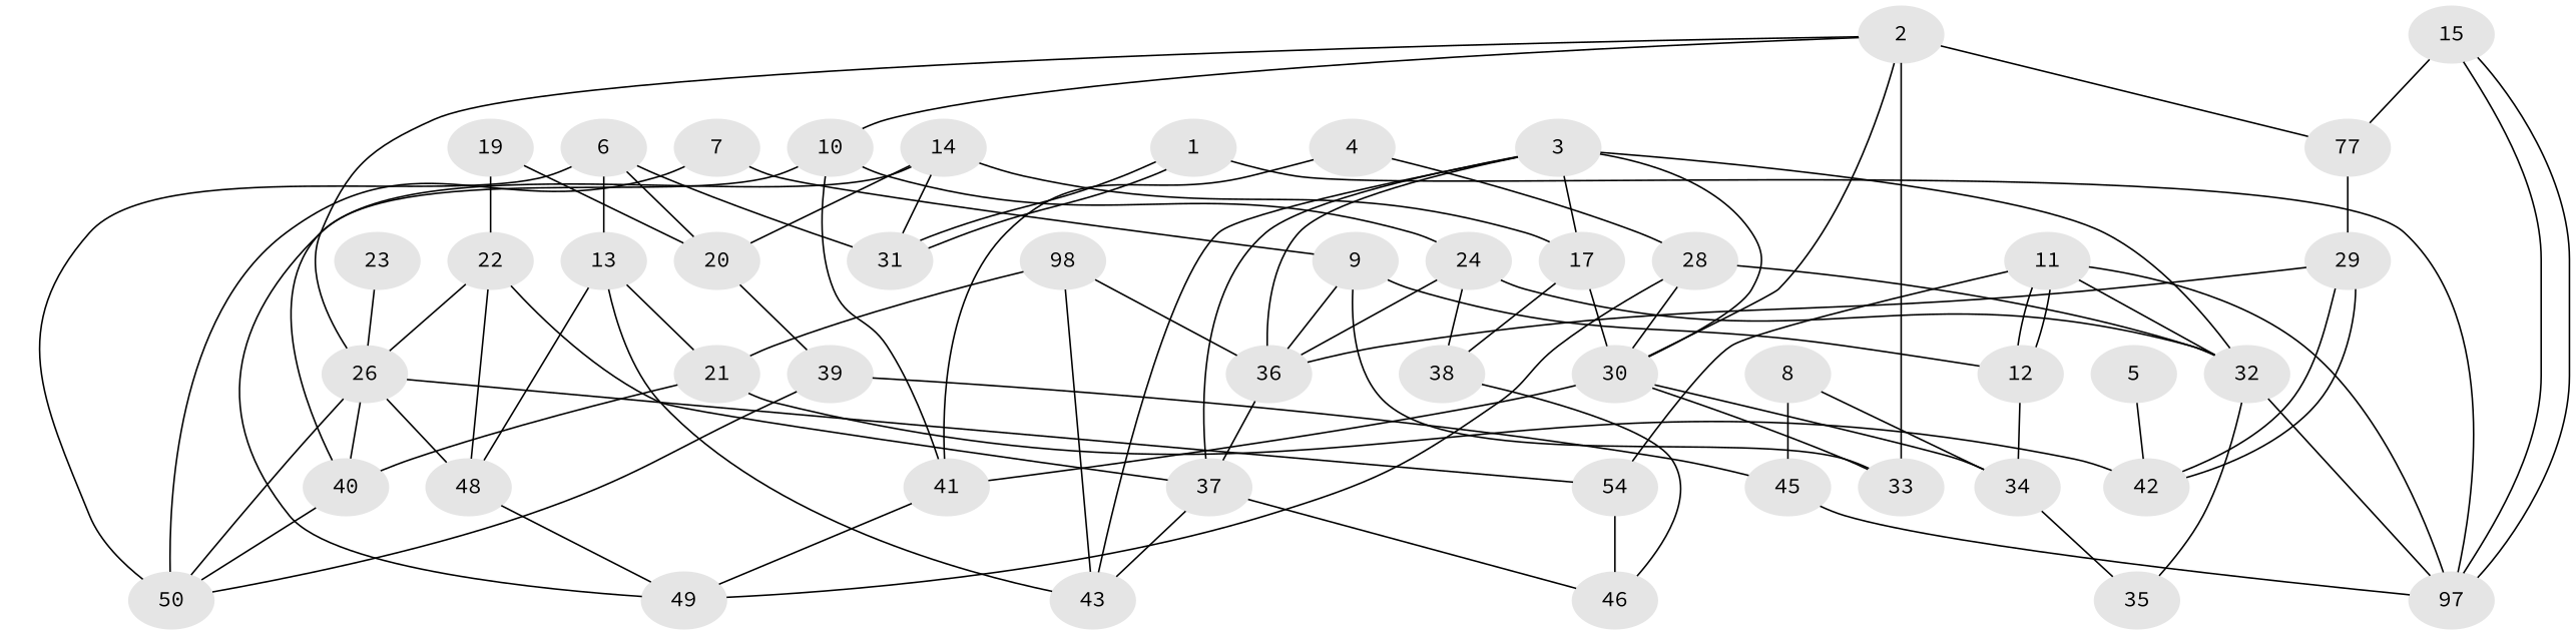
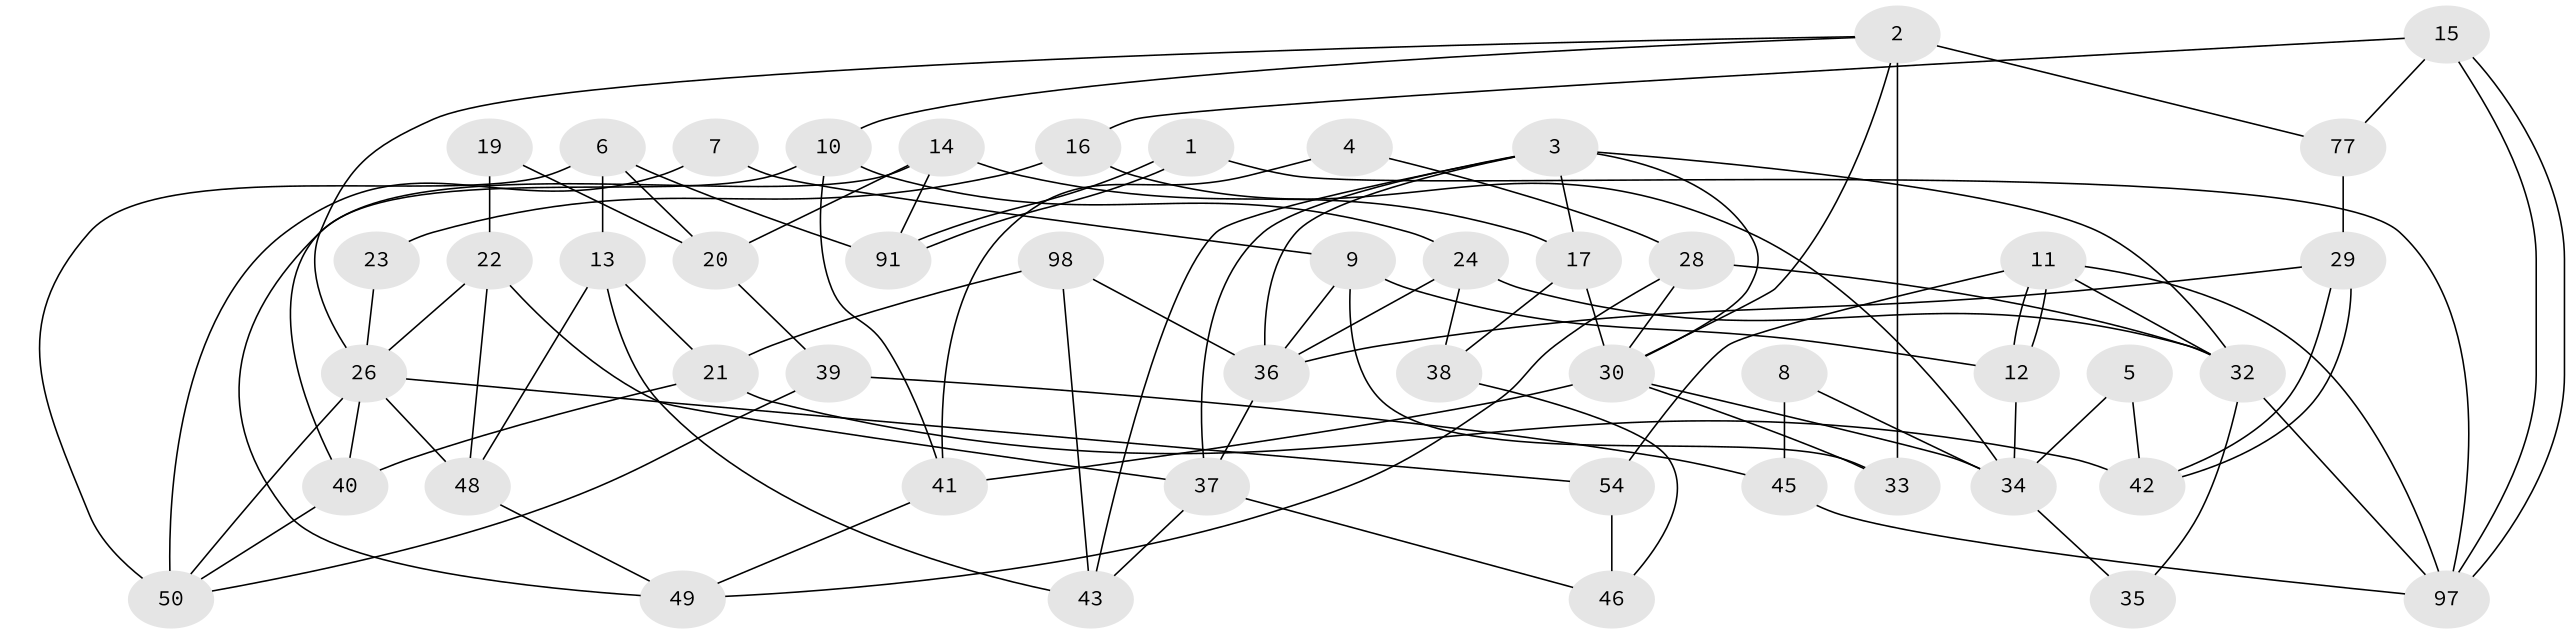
  graph {
    fontname="Source Code Pro"
    node [color=gray90 fontname="Source Code Pro" style=filled]
    edge [fontname="Source Code Pro"]
    1
-   31
+   31 [label=91]
    n3 [label=97]
    2
    10
    26
    n7 [label=77]
    30
    33
    41
    24
    40
    50
    n14 [label=54]
    48
    29
    34
    3
    17
    32
    36
    37
    43
    38
    35
    46
    4
    28
    49
    5
    42
    6
    13
    20
    21
    39
    7
    9
    12
    8
    45
    11
    14
    15
+   16
    23
    n47 [label=98]
    19
    22
    1 -- 31
    1 -- 31
    1 -- n3
    2 -- 10
    2 -- 26
    2 -- n7
    2 -- 30
    2 -- 33
    10 -- 41
    10 -- 24
    10 -- 40
    26 -- 40
    26 -- 50
    26 -- n14
    26 -- 48
    n7 -- 29
    30 -- 33
    30 -- 41
    30 -- 34
    41 -- 49
    24 -- 32
    24 -- 36
    24 -- 38
    40 -- 50
    n14 -- 46
    48 -- 49
    29 -- 36
    29 -- 42
    29 -- 42
    34 -- 35
    3 -- 30
    3 -- 17
    3 -- 32
    3 -- 36
    3 -- 37
    3 -- 43
    17 -- 30
    17 -- 38
    32 -- n3
    32 -- 35
    36 -- 37
    37 -- 43
    37 -- 46
    38 -- 46
    4 -- 41
    4 -- 28
    28 -- 30
    28 -- 32
    28 -- 49
+   5 -- 34
    5 -- 42
    6 -- 31
    6 -- 50
    6 -- 13
    6 -- 20
    13 -- 48
    13 -- 43
    13 -- 21
    20 -- 39
    21 -- 40
    21 -- 42
    39 -- 50
    39 -- 45
    7 -- 50
    7 -- 9
    9 -- 33
    9 -- 36
    9 -- 12
    12 -- 34
    8 -- 34
    8 -- 45
    45 -- n3
    11 -- n3
    11 -- n14
    11 -- 32
    11 -- 12
    11 -- 12
    14 -- 31
    14 -- 17
    14 -- 49
    14 -- 20
    15 -- n3
    15 -- n3
    15 -- n7
+   15 -- 16
+   16 -- 34
+   16 -- 23
    23 -- 26
    n47 -- 36
    n47 -- 43
    n47 -- 21
    19 -- 20
    19 -- 22
    22 -- 26
    22 -- 48
    22 -- 37
  }
